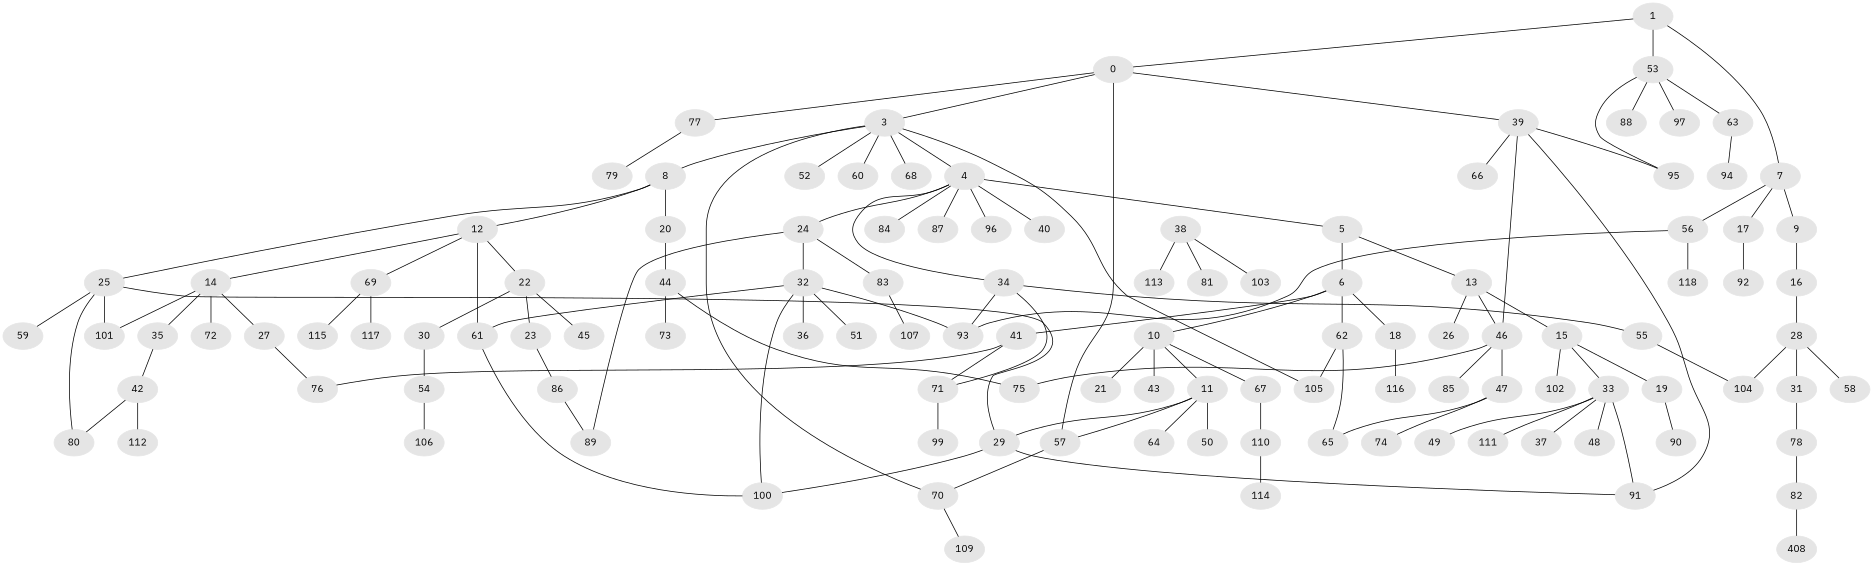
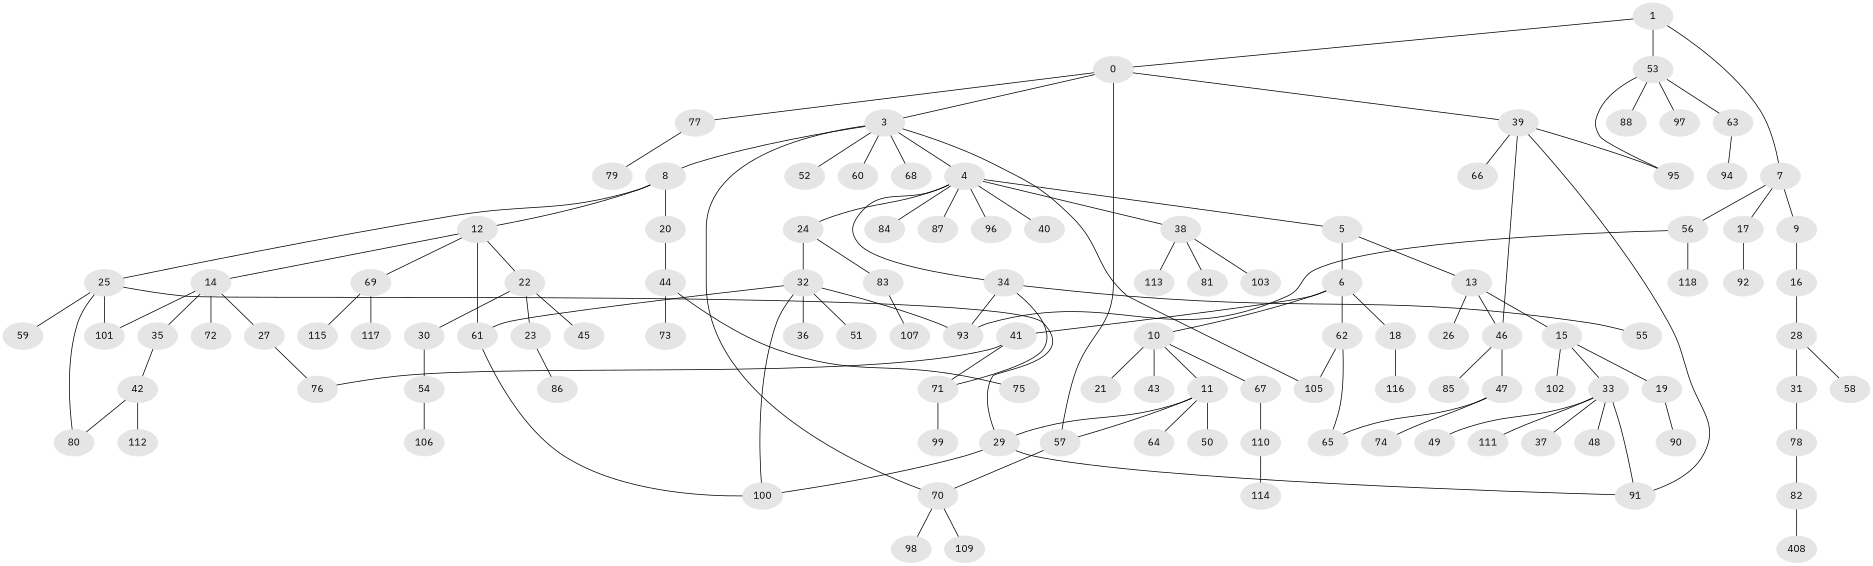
  graph {
    fontname="IBM Plex Sans"
    node [color=gray90 fontname="IBM Plex Sans" style=filled]
    edge [fontname="IBM Plex Sans"]
    n1 [label=0]
    1
    7
    53
    3
    39
    57
    77
    9
    17
    56
    95
    63
    88
    97
    4
    8
    52
    60
    68
    70
    105
    46
    91
    66
    79
    5
    24
    34
    38
    40
    84
    87
    96
    12
    20
    25
+   98
    109
    6
    13
    32
    83
-   89
    93
    55
    71
    81
    103
    113
    10
    18
    41
    62
    15
    26
    11
    21
    43
    67
    116
    76
    65
    16
    92
    118
    14
    22
    61
    69
    44
    29
    101
    59
    80
    28
    50
    64
    110
    100
    27
    35
    72
    23
    30
    45
    115
    117
    19
    33
    102
    75
    47
    85
    42
    90
    37
    48
    49
    111
    31
    58
-   104
    73
    86
    54
    36
    51
    107
    78
    106
    82
    99
    112
    74
    94
    114
    n118 [label=408]
    n1 -- 3
    n1 -- 39
    n1 -- 57
    n1 -- 77
    1 -- n1
    1 -- 7
    1 -- 53
    7 -- 9
    7 -- 17
    7 -- 56
    53 -- 95
    53 -- 63
    53 -- 88
    53 -- 97
    3 -- 4
    3 -- 8
    3 -- 52
    3 -- 60
    3 -- 68
    3 -- 70
    3 -- 105
    39 -- 95
    39 -- 46
    39 -- 91
    39 -- 66
    57 -- 70
    77 -- 79
    9 -- 16
    17 -- 92
    56 -- 93
    56 -- 118
    63 -- 94
    4 -- 5
    4 -- 24
    4 -- 34
+   4 -- 38
    4 -- 40
    4 -- 84
    4 -- 87
    4 -- 96
    8 -- 12
    8 -- 20
    8 -- 25
+   70 -- 98
    70 -- 109
-   46 -- 75
    46 -- 47
    46 -- 85
    5 -- 6
    5 -- 13
    24 -- 32
    24 -- 83
-   24 -- 89
    34 -- 93
    34 -- 55
    34 -- 71
    38 -- 81
    38 -- 103
    38 -- 113
    12 -- 14
    12 -- 22
    12 -- 61
    12 -- 69
    20 -- 44
    25 -- 29
    25 -- 101
    25 -- 59
    25 -- 80
    6 -- 10
    6 -- 18
    6 -- 41
    6 -- 62
    13 -- 46
    13 -- 15
    13 -- 26
    32 -- 93
    32 -- 61
    32 -- 100
    32 -- 36
    32 -- 51
    83 -- 107
-   55 -- 104
    71 -- 99
    10 -- 11
    10 -- 21
    10 -- 43
    10 -- 67
    18 -- 116
    41 -- 71
    41 -- 76
    62 -- 105
    62 -- 65
    15 -- 19
    15 -- 33
    15 -- 102
    11 -- 57
    11 -- 29
    11 -- 50
    11 -- 64
    67 -- 110
    16 -- 28
    14 -- 101
    14 -- 27
    14 -- 35
    14 -- 72
    22 -- 23
    22 -- 30
    22 -- 45
    61 -- 100
    69 -- 115
    69 -- 117
    44 -- 75
    44 -- 73
    29 -- 91
    29 -- 100
    28 -- 31
    28 -- 58
-   28 -- 104
    110 -- 114
    27 -- 76
    35 -- 42
    23 -- 86
    30 -- 54
    19 -- 90
    33 -- 91
    33 -- 37
    33 -- 48
    33 -- 49
    33 -- 111
    47 -- 65
    47 -- 74
    42 -- 80
    42 -- 112
    31 -- 78
-   86 -- 89
    54 -- 106
    78 -- 82
    82 -- n118
  }
